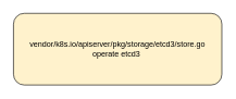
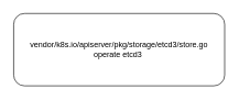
  <mxCell id="0" />
  <mxCell id="1" parent="0" />
- <mxCell id="2" value="vendor/k8s.io/apiserver/pkg/storage/etcd3/store.go&lt;br&gt;operate etcd3&amp;nbsp;" style="rounded=1;whiteSpace=wrap;html=1;fillColor=#fff2cc;" vertex="1" parent="1"><mxGeometry x="20" y="20" width="320" height="110" as="geometry" /></mxCell>
+ <mxCell id="2" value="vendor/k8s.io/apiserver/pkg/storage/etcd3/store.go&lt;br&gt;operate etcd3&amp;nbsp;" style="rounded=1;whiteSpace=wrap;html=1;" vertex="1" parent="1"><mxGeometry x="20" y="20" width="320" height="110" as="geometry" /></mxCell>
